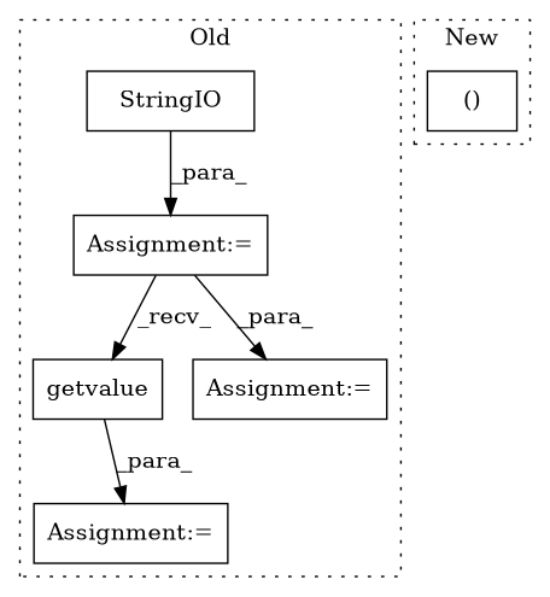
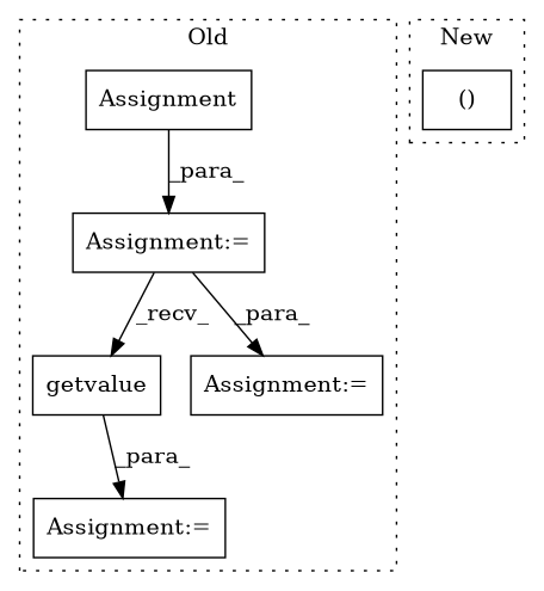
  digraph {
    node [a=7 l=10 shape=box]
    n1 [a=32 label=getvalue s=1629]
    n2 [l=1 label="Assignment:=" s=1263]
    n3 [l=12 label="Assignment:=" s=1615]
    n4 [l="53,2" label="Assignment:=" s="2157,2256"]
-   n5 [a=32 label=StringIO s=1292]
+   n5 [a=32 label=Assignment s=1292]
    n6 [a=106 l=23 label="()" s=1480]
    subgraph cluster_1 {
      label=Old
      style=dotted
      n1
      n2
      n3
      n4
      n5
    }
    subgraph cluster_2 {
      label=New
      style=dotted
      n6
    }
    n1 -> n3 [label=_para_]
    n2 -> n1 [label=_recv_]
    n2 -> n4 [label=_para_]
    n5 -> n2 [label=_para_]
  }
